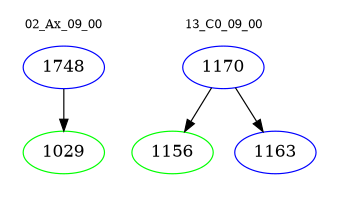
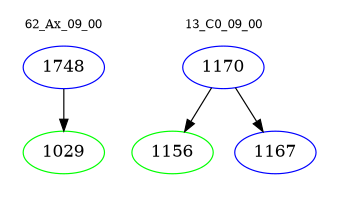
  digraph {
    node [color=blue]
    edge [color=black]
    n1 [label=1748]
    n2 [color=green label=1029]
    n3 [label=1170]
    n4 [color=green label=1156]
-   n5 [label=1163]
+   n5 [label=1167]
    subgraph cluster_1 {
      color=white
      fontsize=10
-     label="02_Ax_09_00"
+     label="62_Ax_09_00"
      n1
      n2
    }
    subgraph cluster_2 {
      color=white
      fontsize=10
      label="13_C0_09_00"
      n3
      n4
      n5
    }
    n1 -> n2
    n3 -> n4
    n3 -> n5
  }
